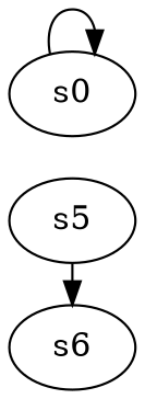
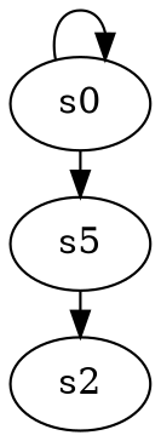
  digraph {
    rankdir=LR
    node [player=0]
    s0
    n2 [label=s5 player=1]
-   s2 [label=s6]
+   s2
    s0 -> s0 [constraint="time % 4 == 0"]
+   s0 -> n2 [constraint="time % 4 == 3"]
    n2 -> s2 [constraint="time % 5 == 1"]
  }
